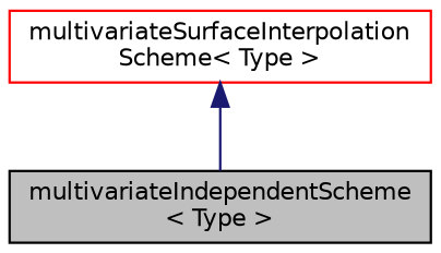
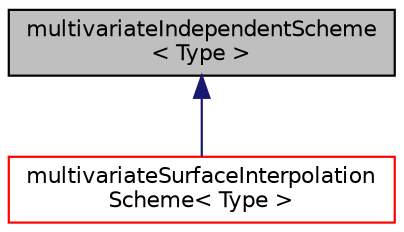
  digraph {
    node [fontname=Helvetica fontsize=10 shape=record]
    n1 [color=black fillcolor=grey75 fontcolor=black height=0.2 label="multivariateIndependentScheme\l\< Type \>" style=filled width=0.4]
    n2 [color=red height=0.2 label="multivariateSurfaceInterpolation\lScheme\< Type \>" width=0.4]
-   n2 -> n1 [color=midnightblue dir=back fontname=Helvetica fontsize=10 labelfontname=Helvetica labelfontsize=10 style=solid]
+   n1 -> n2 [color=midnightblue dir=back fontname=Helvetica fontsize=10 labelfontname=Helvetica labelfontsize=10 style=solid]
  }
